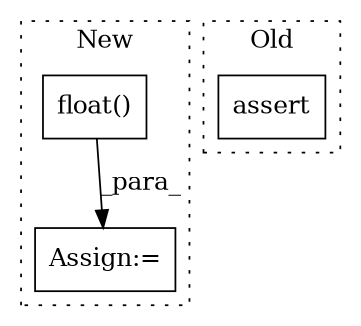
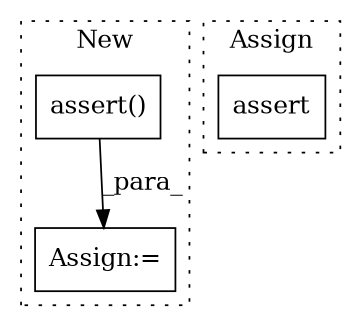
  digraph {
    node [shape=box]
-   n1 [a=75 l=17 label="float()" s=5049]
+   n1 [a=75 l=17 label="assert()" s=5049]
    n2 [a=68 l=3 label="Assign:=" s=5046]
    n3 [a=65 l=7 label=assert s=4638]
    subgraph cluster_1 {
      label=New
      style=dotted
      n1
      n2
    }
    subgraph cluster_2 {
-     label=Old
+     label=Assign
      style=dotted
      n3
    }
    n1 -> n2 [label=_para_]
  }
